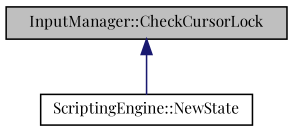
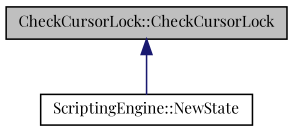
  digraph {
    rankdir=TB
    fontname="Playfair Display"
    node [color=black fontname="Playfair Display" fontsize=10 shape=record style=filled]
-   n1 [fillcolor=grey75 fontcolor=black height=0.2 label="InputManager::CheckCursorLock" width=0.4]
+   n1 [fillcolor=grey75 fontcolor=black height=0.2 label="CheckCursorLock::CheckCursorLock" width=0.4]
    n2 [fillcolor=white height=0.2 label="ScriptingEngine::NewState" width=0.4]
    n1 -> n2 [color=midnightblue dir=back fontname="Playfair Display" fontsize=10 labelfontname=Helvetica labelfontsize=10 style=solid]
  }
